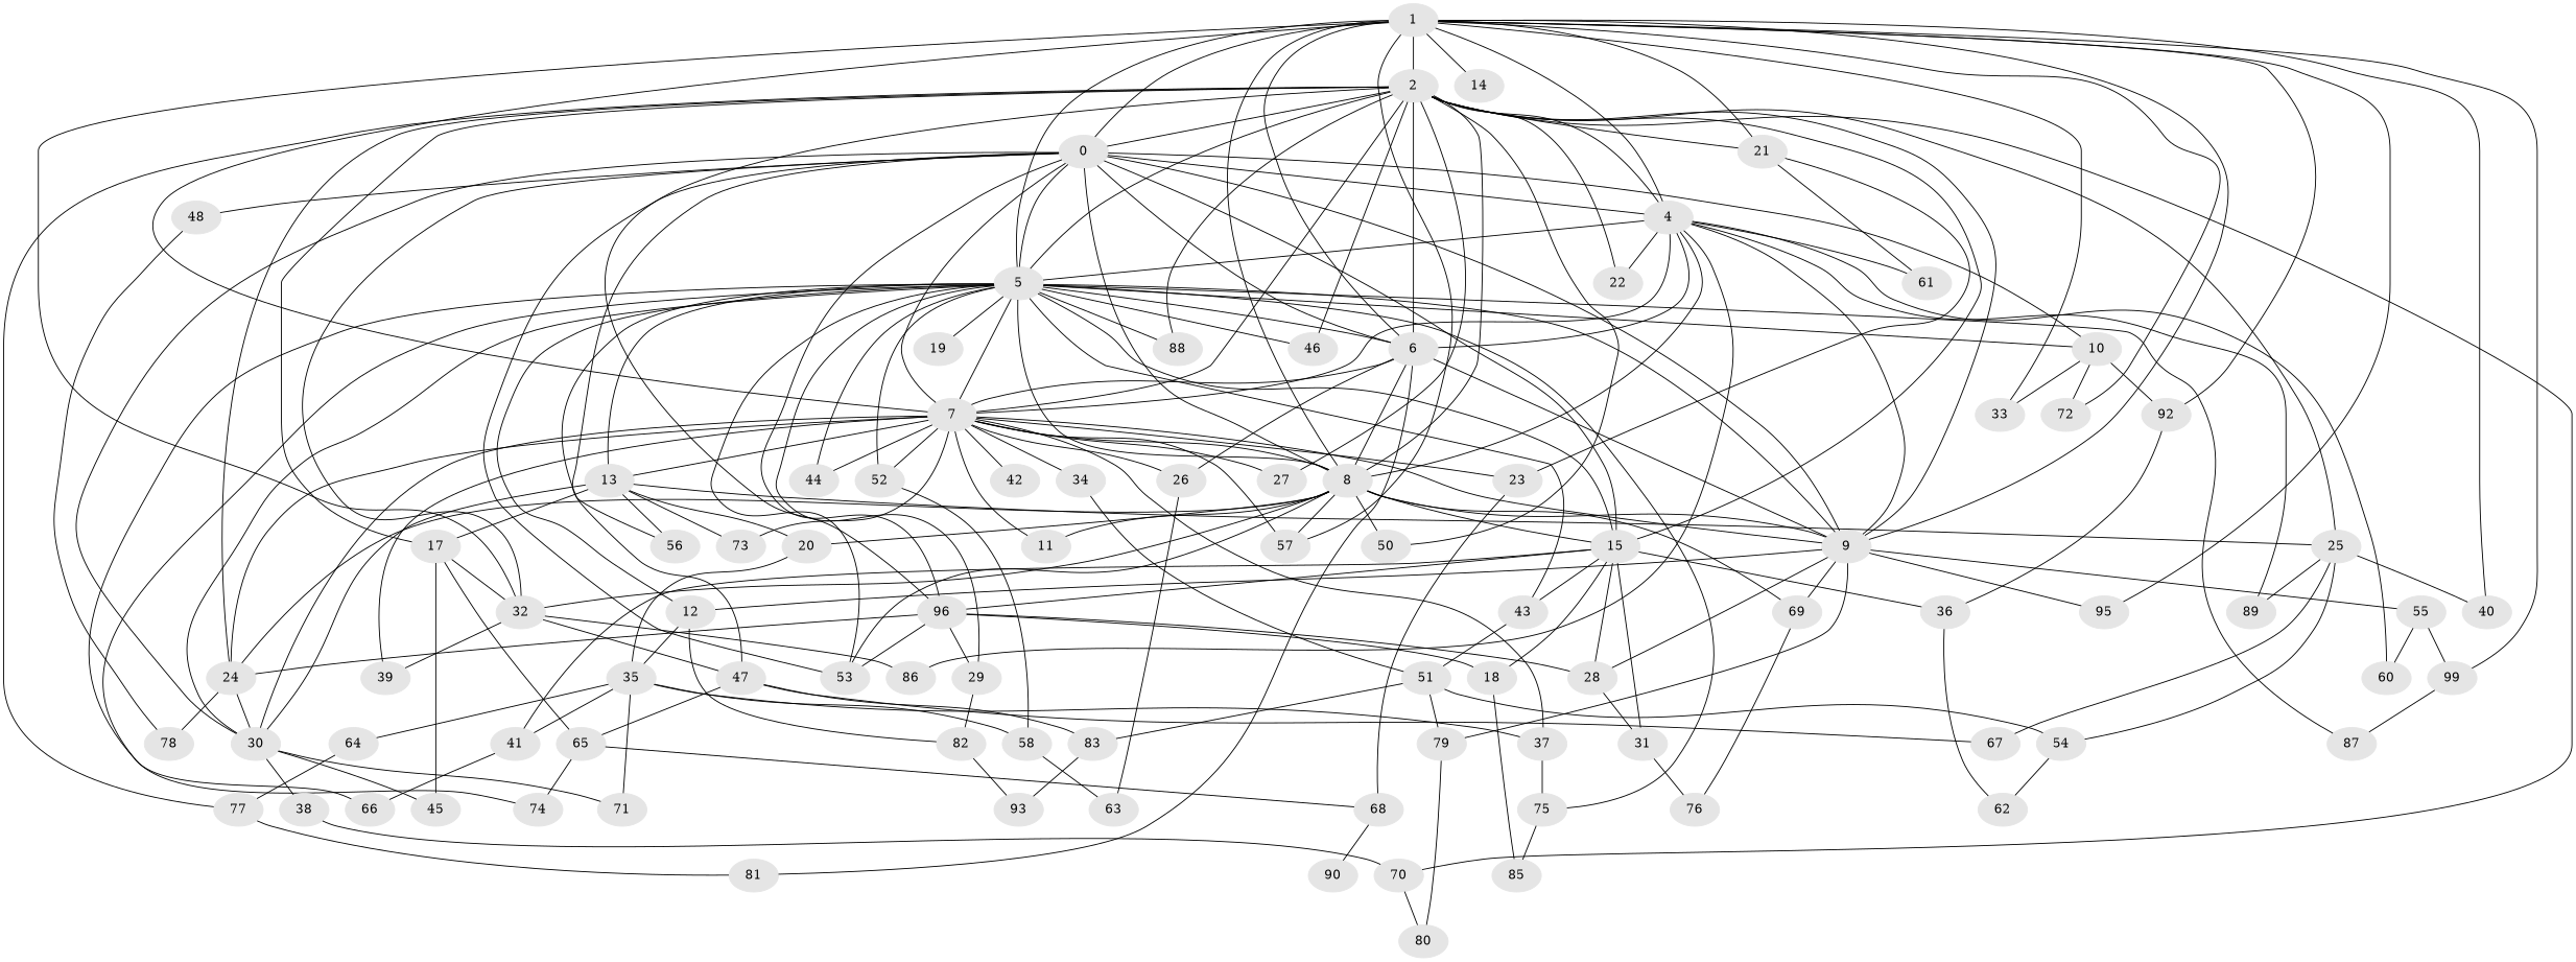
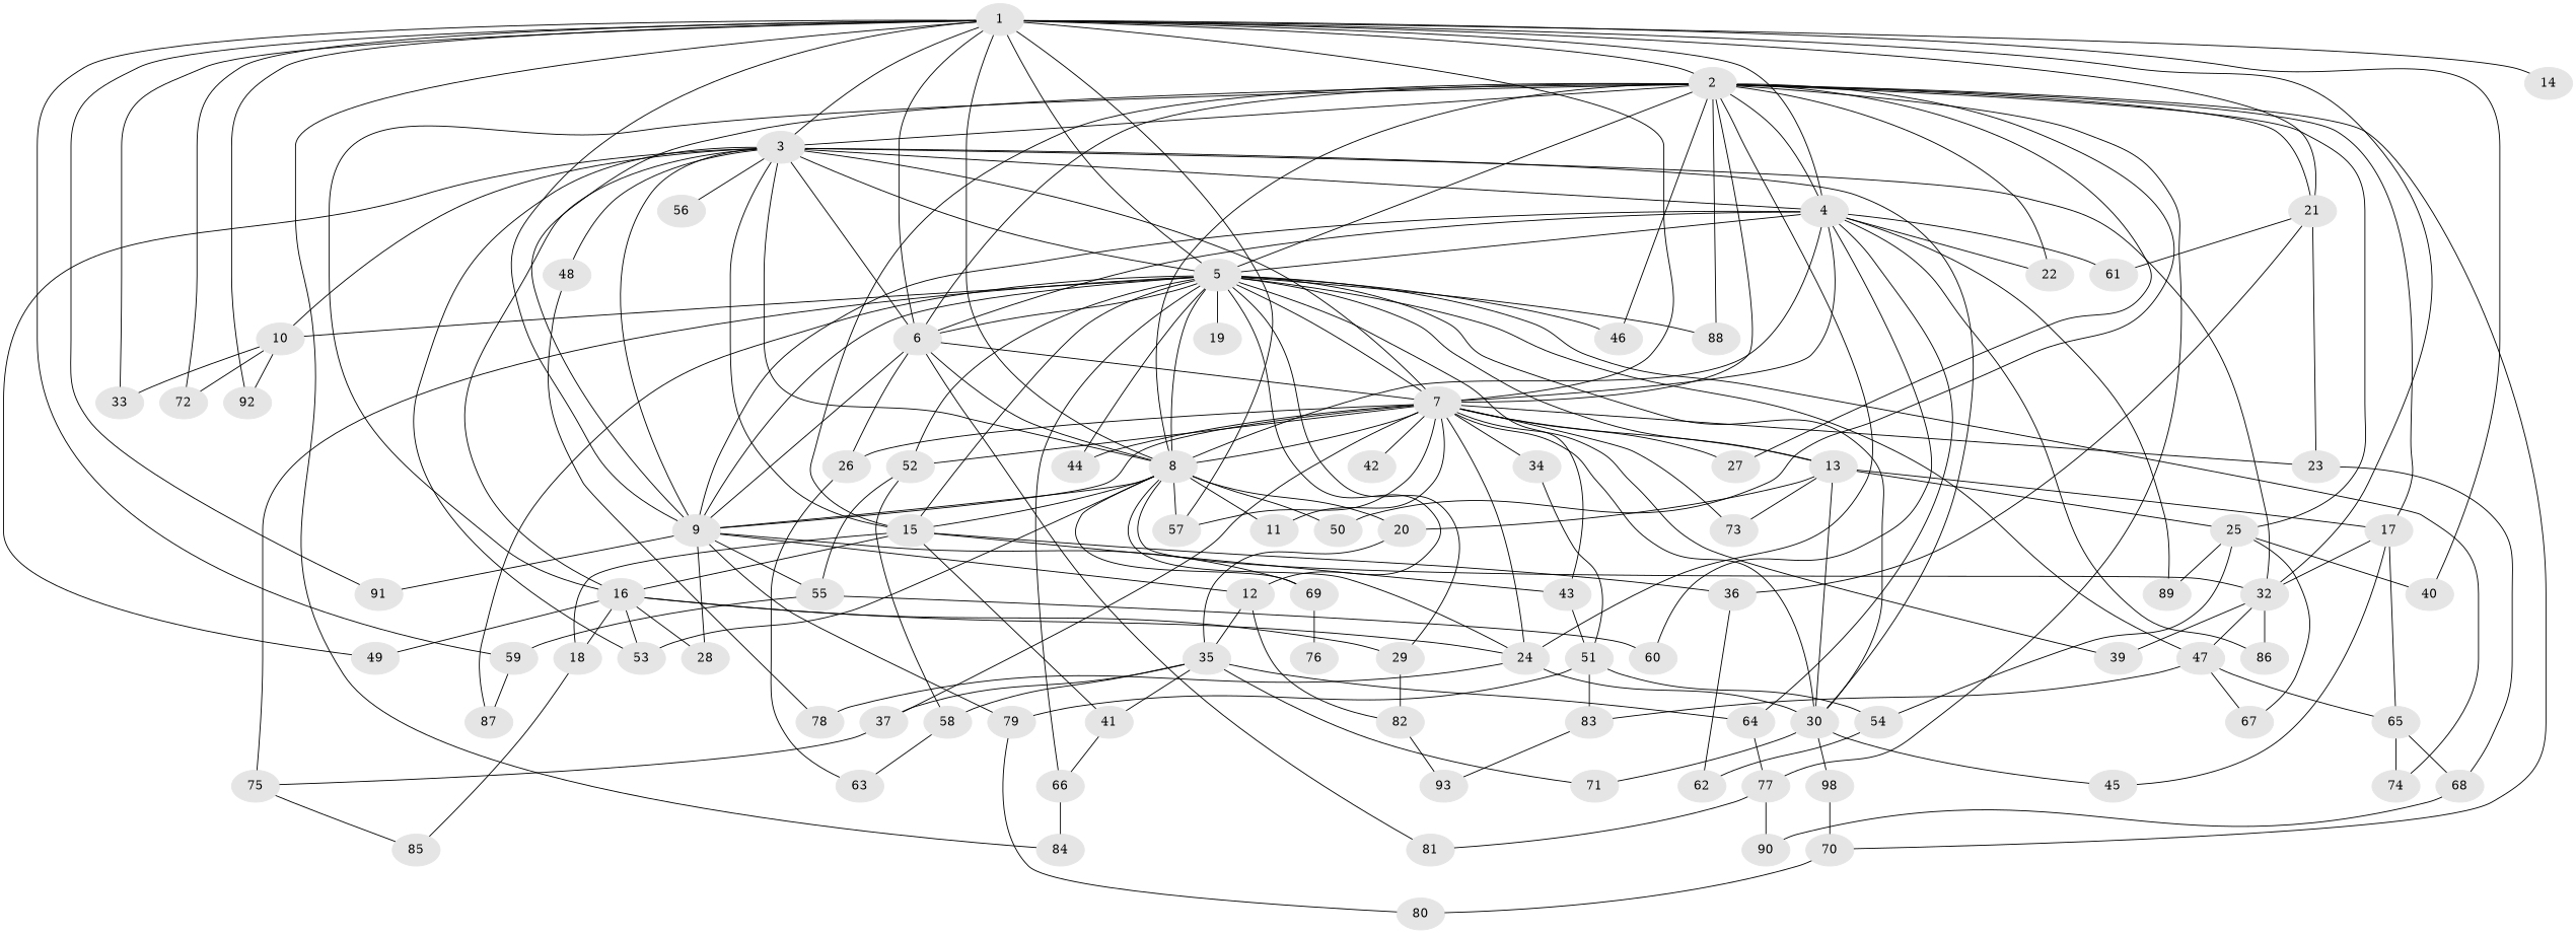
  graph {
    node [color=gray90 style=filled]
    edge [weight=1.0]
    1
    2
-   3 [label=0]
+   3
    4
    5
    6
    7
    8
    9
    14
    21
    32
    33
    40
    57
-   59 [label=99]
+   59
    72
-   91 [label=95]
+   84
+   91
    92
    15
-   16 [label=96]
+   16
    17
    22
    24
    25
    27
    46
    50
    70
    77
    88
    10
    30
    48
+   49
    53
    56
    60
    61
    64
    86
    89
    12
    13
    19
    29
    43
    44
    47
    52
    66
    74
    75
    87
    26
    81
    11
    23
    34
    37
    39
    42
    73
    20
    69
    28
    55
    79
    36
    18
-   31
    41
    45
    65
    78
    54
    67
    80
    90
-   38
+   38 [label=98]
    71
    35
    82
    51
    83
    58
    85
    63
    68
    76
    93
    62
    1 -- 2 [weight=3.0]
    1 -- 3
    1 -- 4
    1 -- 5 [weight=2.0]
    1 -- 6
    1 -- 7
    1 -- 8 [weight=2.0]
    1 -- 9
    1 -- 14
    1 -- 21
    1 -- 32
    1 -- 33
    1 -- 40
    1 -- 57
    1 -- 59
    1 -- 72
+   1 -- 84
    1 -- 91
    1 -- 92
    2 -- 3 [weight=2.0]
    2 -- 4
    2 -- 5 [weight=2.0]
    2 -- 6
    2 -- 7 [weight=2.0]
    2 -- 8 [weight=2.0]
    2 -- 9
    2 -- 21
    2 -- 15
    2 -- 16
    2 -- 17
    2 -- 22
    2 -- 24 [weight=2.0]
    2 -- 25 [weight=2.0]
    2 -- 27
    2 -- 46
    2 -- 50
    2 -- 70
    2 -- 77
    2 -- 88
    3 -- 4
    3 -- 5 [weight=2.0]
    3 -- 6
    3 -- 7
    3 -- 8
    3 -- 9 [weight=2.0]
    3 -- 32
    3 -- 15
    3 -- 16
    3 -- 10
    3 -- 30
    3 -- 48
+   3 -- 49
    3 -- 53
    3 -- 56
    4 -- 5 [weight=3.0]
    4 -- 6
    4 -- 7
    4 -- 8
    4 -- 9
    4 -- 22
    4 -- 60
    4 -- 61
+   4 -- 64
    4 -- 86
    4 -- 89
    5 -- 6 [weight=3.0]
    5 -- 7 [weight=2.0]
    5 -- 8 [weight=2.0]
    5 -- 9 [weight=2.0]
    5 -- 15
    5 -- 46
    5 -- 88
    5 -- 10
    5 -- 30
-   5 -- 53
    5 -- 12
    5 -- 13 [weight=2.0]
    5 -- 19 [weight=2.0]
    5 -- 29
    5 -- 43
    5 -- 44
    5 -- 47
    5 -- 52
    5 -- 66
    5 -- 74
    5 -- 75
    5 -- 87
    6 -- 7 [weight=2.0]
    6 -- 8
    6 -- 9
    6 -- 26
    6 -- 81
    7 -- 8
    7 -- 9
    7 -- 57
    7 -- 24
    7 -- 27
    7 -- 30 [weight=2.0]
    7 -- 13
    7 -- 44
    7 -- 52
    7 -- 26
    7 -- 11
    7 -- 23
    7 -- 34
    7 -- 37
    7 -- 39
    7 -- 42
    7 -- 73
    8 -- 9
    8 -- 32 [weight=2.0]
    8 -- 57
    8 -- 15
    8 -- 24
    8 -- 50
    8 -- 53 [weight=2.0]
    8 -- 11
    8 -- 20
    8 -- 69
    9 -- 91
    9 -- 12
    9 -- 69
    9 -- 28
    9 -- 55
    9 -- 79
    21 -- 61
    21 -- 23
-   92 -- 36
+   21 -- 36
    32 -- 86
    32 -- 47
    32 -- 39
    59 -- 87
    15 -- 16
    15 -- 43
-   15 -- 28
    15 -- 36
    15 -- 18
-   15 -- 31
    15 -- 41
    16 -- 24
+   16 -- 49
    16 -- 53
    16 -- 29
    16 -- 28
    16 -- 18
    17 -- 32
    17 -- 45
    17 -- 65
    24 -- 30 [weight=4.0]
    24 -- 78
    25 -- 40
    25 -- 89
    25 -- 54
    25 -- 67
    70 -- 80
    77 -- 81
+   77 -- 90
    10 -- 33
    10 -- 72
    10 -- 92
    30 -- 45
    30 -- 38
    30 -- 71
    48 -- 78
    64 -- 77
    12 -- 35
    12 -- 82
    13 -- 17
    13 -- 25
    13 -- 30
-   13 -- 56
    13 -- 73
    13 -- 20
    29 -- 82
    43 -- 51
    47 -- 65
    47 -- 67
    47 -- 83
+   52 -- 55
    52 -- 58
+   66 -- 84
    75 -- 85
    26 -- 63
    23 -- 68
    34 -- 51
    37 -- 75
    20 -- 35
    69 -- 76
-   28 -- 31
    55 -- 59
    55 -- 60
    79 -- 80
    36 -- 62
    18 -- 85
-   31 -- 76
    41 -- 66
    65 -- 74
    65 -- 68
    54 -- 62
    38 -- 70
    35 -- 64
    35 -- 37
    35 -- 41
    35 -- 71
    35 -- 58
    82 -- 93
    51 -- 79
    51 -- 54
    51 -- 83
    83 -- 93
    58 -- 63
    68 -- 90
  }
